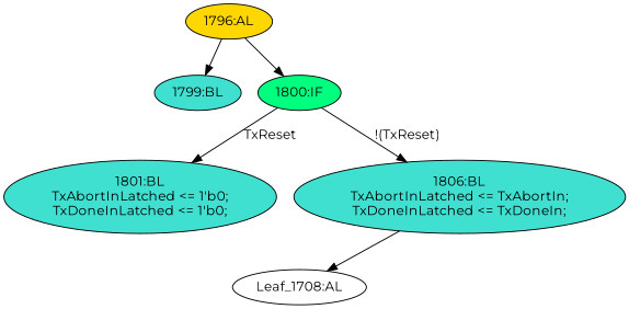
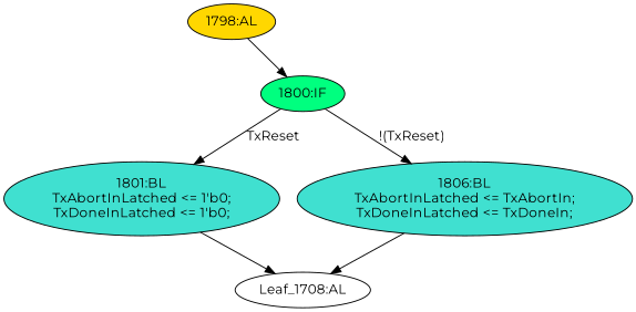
  strict digraph {
    fontname=Montserrat
    node [fillcolor=turquoise fontname=Montserrat statements="[]" style=filled typ=Block]
    edge [cond="[]" fontname=Montserrat lineno=None]
-   n1 [ast="<pyverilog.vparser.ast.Block object at 0x7f37fb677ad0>" label="1799:BL"]
    n2 [ast="<pyverilog.vparser.ast.IfStatement object at 0x7f37fb677210>" fillcolor=springgreen label="1800:IF" typ=IfStatement]
    n3 [ast="<pyverilog.vparser.ast.Block object at 0x7f37fb674f10>" label="1801:BL\nTxAbortInLatched <= 1'b0;\nTxDoneInLatched <= 1'b0;" statements="[<pyverilog.vparser.ast.NonblockingSubstitution object at 0x7f37fb674fd0>, <pyverilog.vparser.ast.NonblockingSubstitution object at 0x7f37fb674050>]"]
    n4 [ast="<pyverilog.vparser.ast.Block object at 0x7f37fb6778d0>" label="1806:BL\nTxAbortInLatched <= TxAbortIn;\nTxDoneInLatched <= TxDoneIn;" statements="[<pyverilog.vparser.ast.NonblockingSubstitution object at 0x7f37fb677110>, <pyverilog.vparser.ast.NonblockingSubstitution object at 0x7f37fb674e10>]"]
    n5 [def_var="['TxAbortInLatched', 'TxDoneInLatched']" label="Leaf_1708:AL" fillcolor="" statements="" style="" typ=""]
-   n6 [ast="<pyverilog.vparser.ast.Always object at 0x7f37fb670f90>" clk_sens=True fillcolor=gold label="1796:AL" sens="['MTxClk', 'TxReset']" typ=Always use_var="['TxDoneIn', 'TxAbortIn', 'TxReset']"]
+   n6 [ast="<pyverilog.vparser.ast.Always object at 0x7f37fb670f90>" clk_sens=True fillcolor=gold label="1798:AL" sens="['MTxClk', 'TxReset']" typ=Always use_var="['TxDoneIn', 'TxAbortIn', 'TxReset']"]
    n2 -> n3 [cond="['TxReset']" label=TxReset lineno=1800]
    n2 -> n4 [cond="['TxReset']" label="!(TxReset)" lineno=1800]
+   n3 -> n5
    n4 -> n5
-   n6 -> n1
    n6 -> n2
  }
